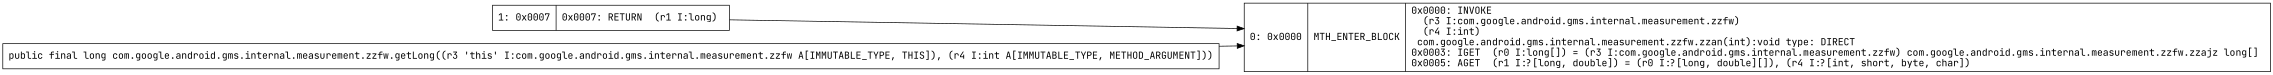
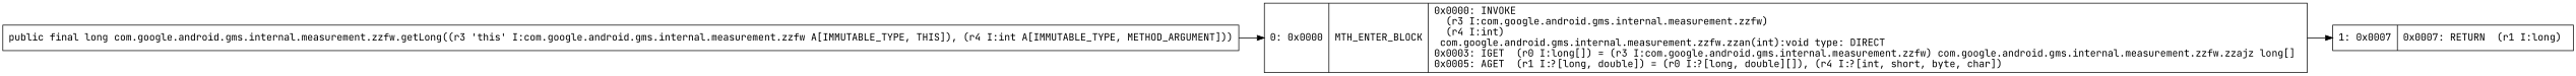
  digraph {
    rankdir=LR
    fontname="JetBrains Mono"
    node [shape=record fontname="JetBrains Mono"]
    edge [fontname="JetBrains Mono"]
    n1 [label="{0\:\ 0x0000|MTH_ENTER_BLOCK\l|0x0000: INVOKE  \l  (r3 I:com.google.android.gms.internal.measurement.zzfw)\l  (r4 I:int)\l com.google.android.gms.internal.measurement.zzfw.zzan(int):void type: DIRECT \l0x0003: IGET  (r0 I:long[]) = (r3 I:com.google.android.gms.internal.measurement.zzfw) com.google.android.gms.internal.measurement.zzfw.zzajz long[] \l0x0005: AGET  (r1 I:?[long, double]) = (r0 I:?[long, double][]), (r4 I:?[int, short, byte, char]) \l}"]
    n2 [label="{1\:\ 0x0007|0x0007: RETURN  (r1 I:long) \l}"]
    n3 [label="{public final long com.google.android.gms.internal.measurement.zzfw.getLong((r3 'this' I:com.google.android.gms.internal.measurement.zzfw A[IMMUTABLE_TYPE, THIS]), (r4 I:int A[IMMUTABLE_TYPE, METHOD_ARGUMENT])) }"]
-   n2 -> n1
+   n1 -> n2
    n3 -> n1
  }
